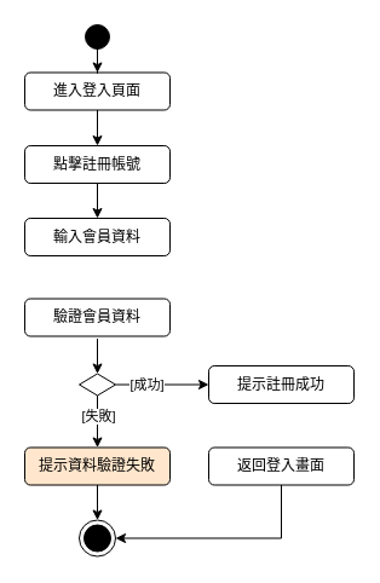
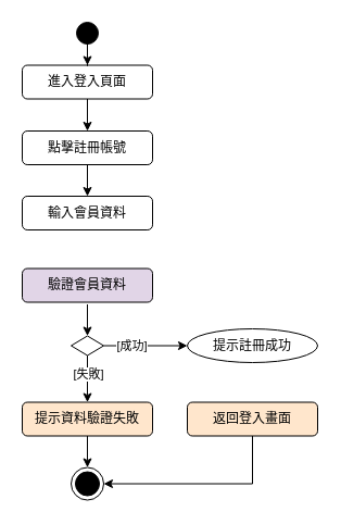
  <mxCell id="0" />
  <mxCell id="1" parent="0" />
  <mxCell id="2" style="edgeStyle=orthogonalEdgeStyle;rounded=0;orthogonalLoop=1;jettySize=auto;html=1;entryX=0.5;entryY=0;entryDx=0;entryDy=0;" edge="1" parent="1" source="3" target="21"><mxGeometry relative="1" as="geometry" /></mxCell>
  <mxCell id="3" value="進入登入頁面" style="rounded=1;whiteSpace=wrap;html=1;" vertex="1" parent="1"><mxGeometry x="20" y="59.5" width="120" height="31" as="geometry" /></mxCell>
  <mxCell id="4" style="edgeStyle=orthogonalEdgeStyle;rounded=0;orthogonalLoop=1;jettySize=auto;html=1;exitX=0.5;exitY=1;exitDx=0;exitDy=0;" edge="1" parent="1" source="5" target="3"><mxGeometry relative="1" as="geometry" /></mxCell>
  <mxCell id="5" value="" style="ellipse;whiteSpace=wrap;html=1;aspect=fixed;fillColor=#000000;" vertex="1" parent="1"><mxGeometry x="70" y="20" width="20" height="20" as="geometry" /></mxCell>
  <mxCell id="6" value="" style="ellipse;html=1;shape=endState;fillColor=#000000;strokeColor=#000000;" vertex="1" parent="1"><mxGeometry x="65" y="429.5" width="30" height="30" as="geometry" /></mxCell>
  <mxCell id="7" value="輸入會員資料" style="rounded=1;whiteSpace=wrap;html=1;" vertex="1" parent="1"><mxGeometry x="20" y="180" width="120" height="31" as="geometry" /></mxCell>
- <mxCell id="8" value="驗證會員資料" style="rounded=1;whiteSpace=wrap;html=1;" vertex="1" parent="1"><mxGeometry x="20" y="246.5" width="120" height="31" as="geometry" /></mxCell>
- <mxCell id="9" value="提示註冊成功" style="rounded=1;whiteSpace=wrap;html=1;" vertex="1" parent="1"><mxGeometry x="172" y="302" width="120" height="31" as="geometry" /></mxCell>
+ <mxCell id="8" value="驗證會員資料" style="rounded=1;whiteSpace=wrap;html=1;fillColor=#e1d5e7;" vertex="1" parent="1"><mxGeometry x="20" y="246.5" width="120" height="31" as="geometry" /></mxCell>
+ <mxCell id="9" value="提示註冊成功" style="ellipse;whiteSpace=wrap;html=1;" vertex="1" parent="1"><mxGeometry x="172" y="302" width="120" height="31" as="geometry" /></mxCell>
  <mxCell id="10" value="" style="edgeStyle=orthogonalEdgeStyle;rounded=0;orthogonalLoop=1;jettySize=auto;html=1;" edge="1" parent="1"><mxGeometry relative="1" as="geometry"><mxPoint x="80" y="279.5" as="sourcePoint" /><mxPoint x="80" y="308.5" as="targetPoint" /></mxGeometry></mxCell>
  <mxCell id="11" style="edgeStyle=orthogonalEdgeStyle;rounded=0;orthogonalLoop=1;jettySize=auto;html=1;entryX=0.5;entryY=0;entryDx=0;entryDy=0;" edge="1" parent="1" source="15" target="17"><mxGeometry relative="1" as="geometry"><mxPoint x="80" y="375.5" as="targetPoint" /></mxGeometry></mxCell>
  <mxCell id="12" value="[失敗]" style="edgeLabel;html=1;align=center;verticalAlign=middle;resizable=0;points=[];" connectable="0" vertex="1" parent="11"><mxGeometry x="-0.393" y="1" relative="1" as="geometry"><mxPoint x="-1" y="4" as="offset" /></mxGeometry></mxCell>
  <mxCell id="13" value="" style="edgeStyle=orthogonalEdgeStyle;rounded=0;orthogonalLoop=1;jettySize=auto;html=1;" edge="1" parent="1" source="15" target="9"><mxGeometry relative="1" as="geometry" /></mxCell>
  <mxCell id="14" value="[成功]" style="edgeLabel;html=1;align=center;verticalAlign=middle;resizable=0;points=[];" connectable="0" vertex="1" parent="13"><mxGeometry x="-0.349" y="-4" relative="1" as="geometry"><mxPoint y="-4" as="offset" /></mxGeometry></mxCell>
  <mxCell id="15" value="" style="rhombus;whiteSpace=wrap;html=1;" vertex="1" parent="1"><mxGeometry x="65" y="308.5" width="30" height="18" as="geometry" /></mxCell>
  <mxCell id="16" style="edgeStyle=orthogonalEdgeStyle;rounded=0;orthogonalLoop=1;jettySize=auto;html=1;entryX=0.5;entryY=0;entryDx=0;entryDy=0;" edge="1" parent="1" source="17" target="6"><mxGeometry relative="1" as="geometry" /></mxCell>
  <mxCell id="17" value="提示資料驗證失敗" style="rounded=1;whiteSpace=wrap;html=1;fillColor=#ffe6cc;" vertex="1" parent="1"><mxGeometry x="20" y="369.5" width="120" height="31" as="geometry" /></mxCell>
  <mxCell id="18" style="edgeStyle=orthogonalEdgeStyle;rounded=0;orthogonalLoop=1;jettySize=auto;html=1;entryX=1;entryY=0.5;entryDx=0;entryDy=0;" edge="1" parent="1" source="19" target="6"><mxGeometry relative="1" as="geometry"><Array as="points"><mxPoint x="232" y="444" /></Array></mxGeometry></mxCell>
- <mxCell id="19" value="返回登入畫面" style="rounded=1;whiteSpace=wrap;html=1;" vertex="1" parent="1"><mxGeometry x="172" y="369.5" width="120" height="31" as="geometry" /></mxCell>
+ <mxCell id="19" value="返回登入畫面" style="rounded=1;whiteSpace=wrap;html=1;fillColor=#ffe6cc;" vertex="1" parent="1"><mxGeometry x="172" y="369.5" width="120" height="31" as="geometry" /></mxCell>
  <mxCell id="20" style="edgeStyle=orthogonalEdgeStyle;rounded=0;orthogonalLoop=1;jettySize=auto;html=1;entryX=0.5;entryY=0;entryDx=0;entryDy=0;" edge="1" parent="1" source="21" target="7"><mxGeometry relative="1" as="geometry" /></mxCell>
  <mxCell id="21" value="點擊註冊帳號" style="rounded=1;whiteSpace=wrap;html=1;" vertex="1" parent="1"><mxGeometry x="20" y="120" width="120" height="31" as="geometry" /></mxCell>
